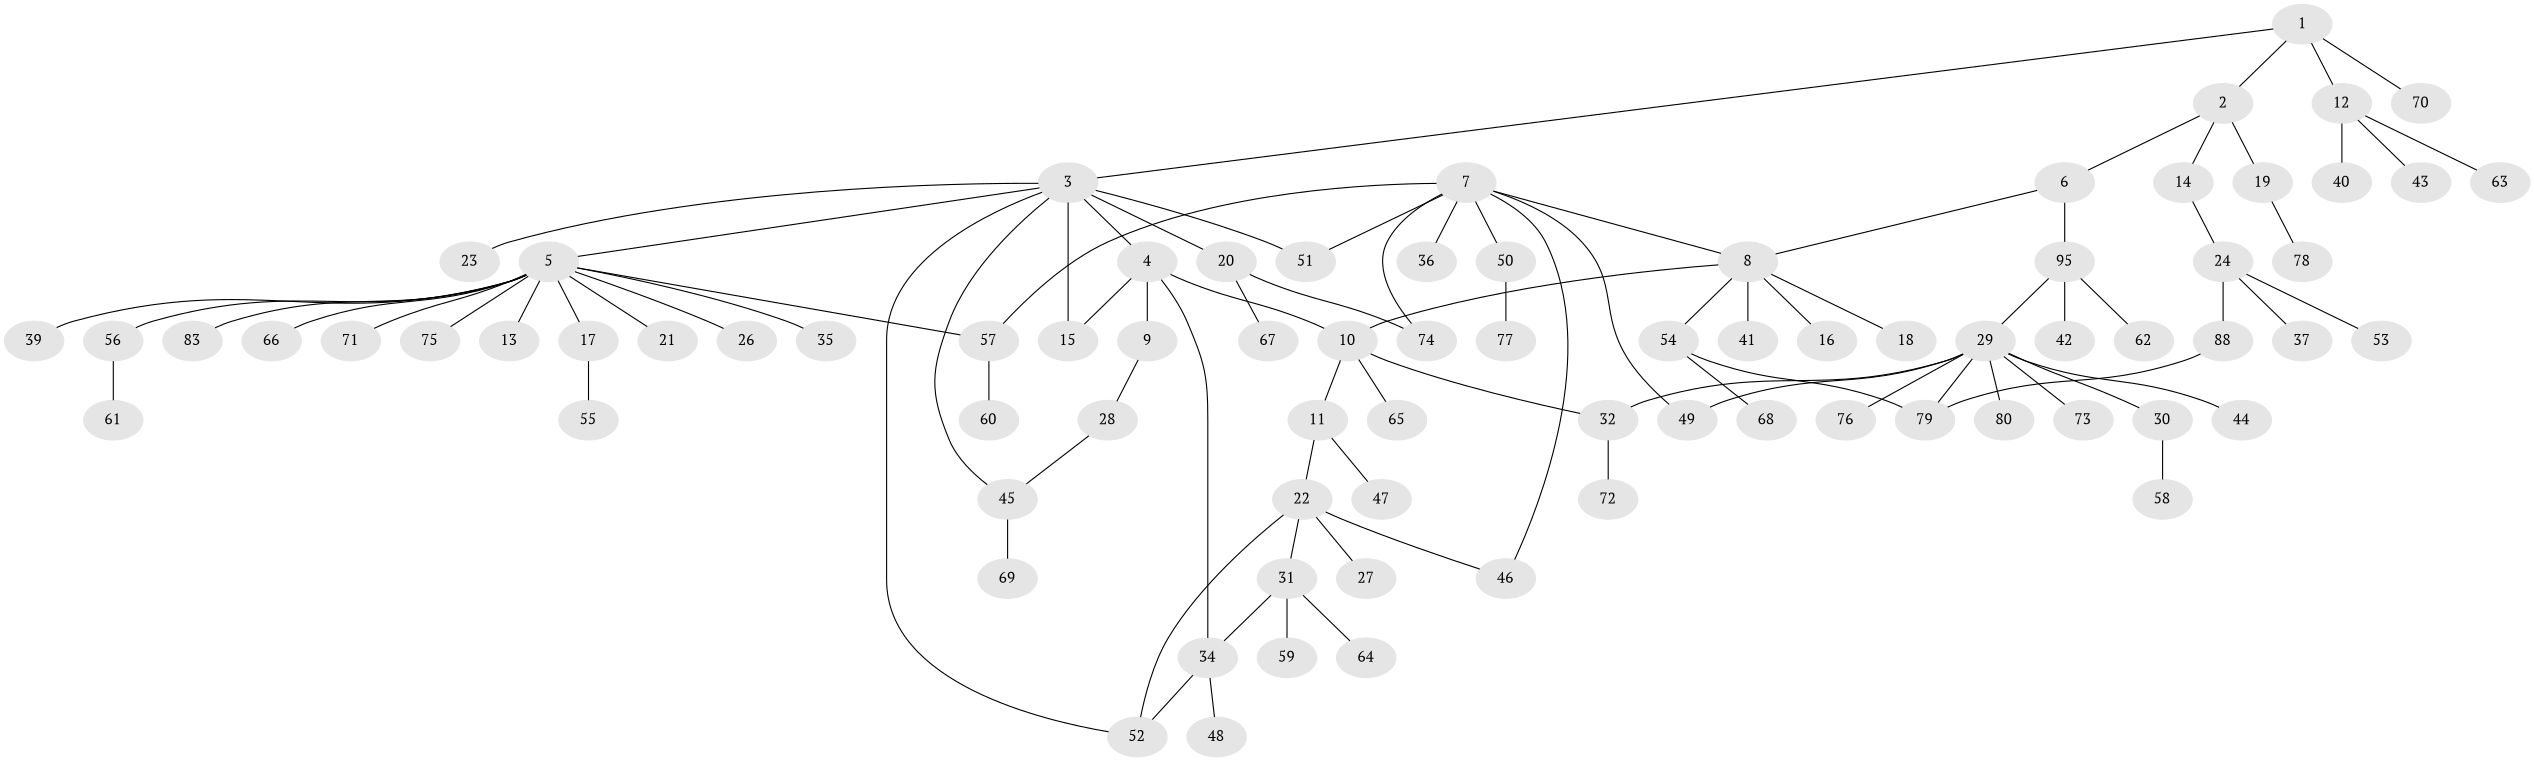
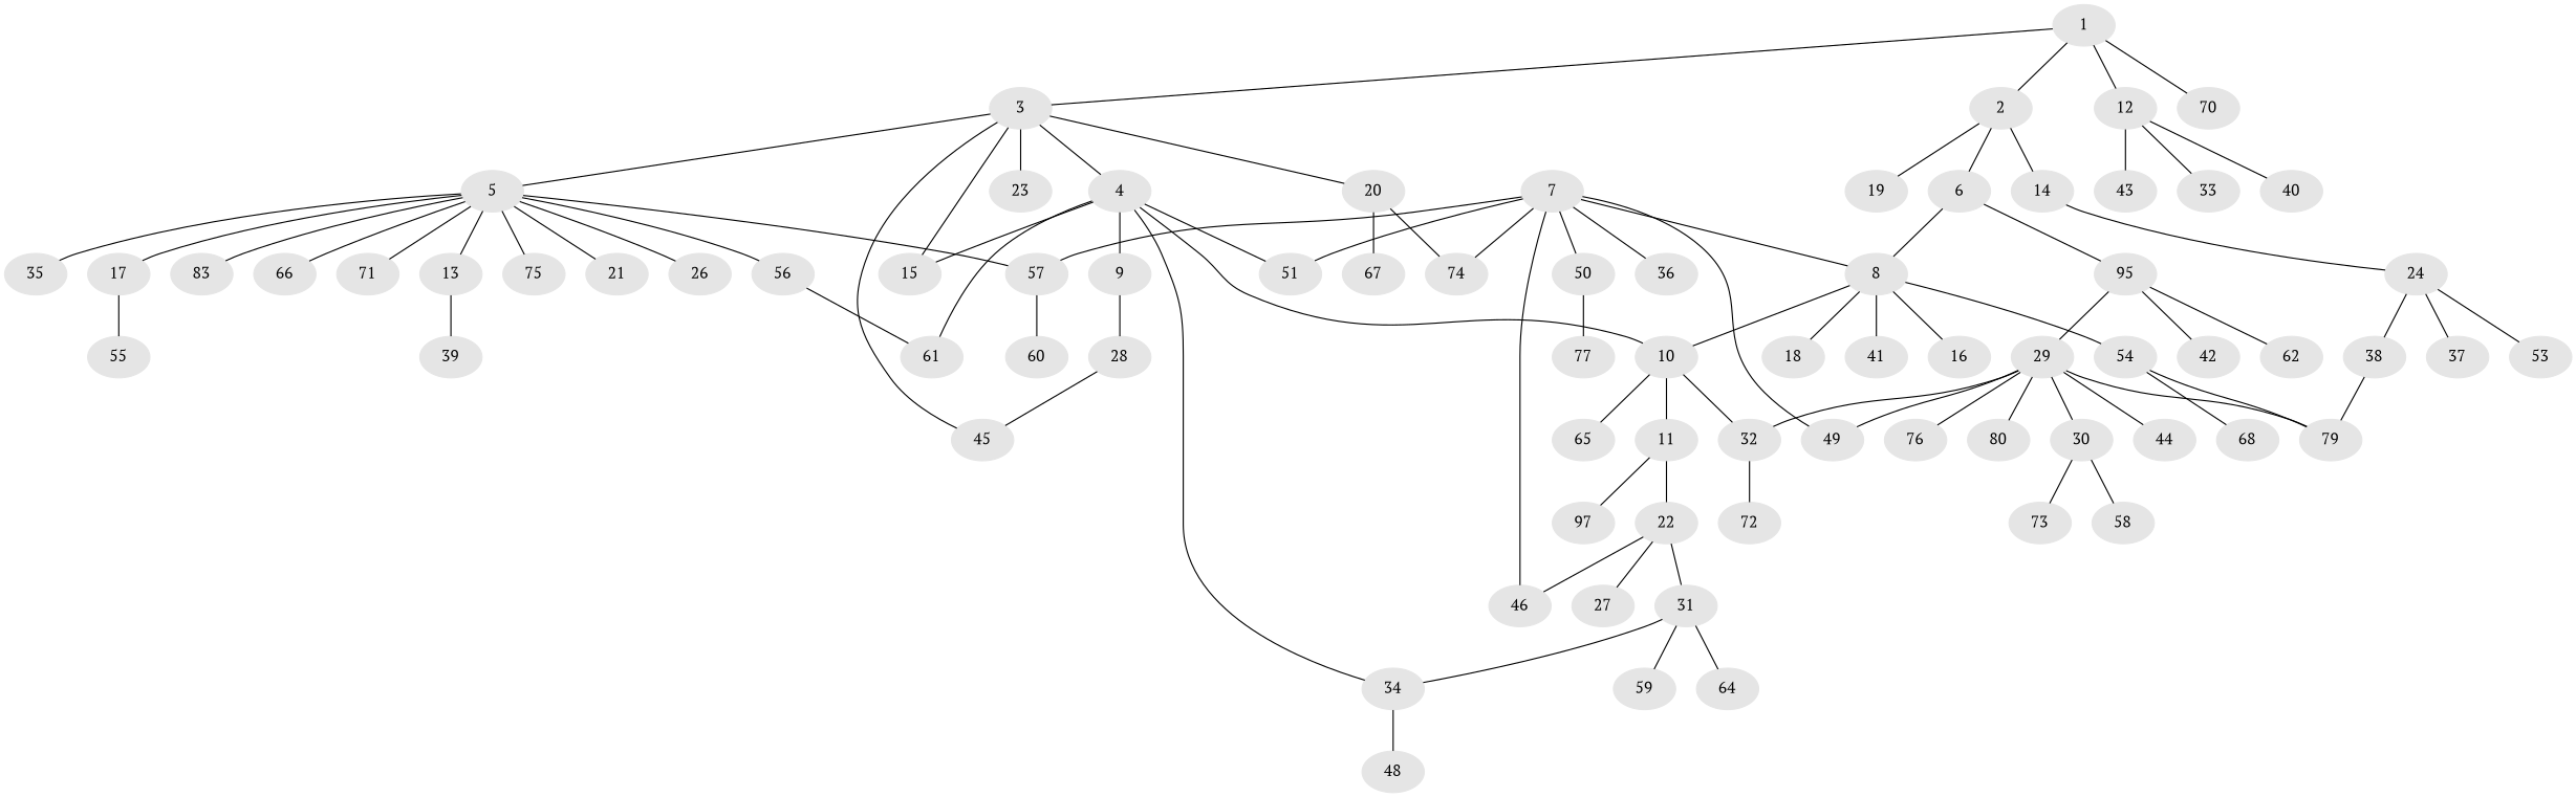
  graph {
    fontname="PT Serif"
    node [color=gray90 fontname="PT Serif" style=filled]
    edge [fontname="PT Serif"]
    1
    2
    3
    12
    70
    6
    14
    19
    4
    5
    15
    20
    23
    45
    51
-   52
-   33 [label=63]
+   33
    40
    43
    8
    n21 [label=95]
    24
-   78
    9
    10
    34
    61
    13
    17
    21
    26
    35
    39
    56
    57
    n36 [label=83]
    66
    71
    75
    74
    67
-   69
    7
    36
    46
    49
    50
    28
    11
    32
    65
    48
    55
    60
    16
    18
    41
    54
    29
    42
    62
    77
    79
    68
    22
-   47
+   47 [label=97]
    72
    27
    31
    37
-   38 [label=88]
+   38
    53
    59
    64
    73
    30
    44
    76
    80
    58
    1 -- 2
    1 -- 3
    1 -- 12
    1 -- 70
    2 -- 6
    2 -- 14
    2 -- 19
    3 -- 4
    3 -- 5
    3 -- 15
    3 -- 20
    3 -- 23
    3 -- 45
-   3 -- 51
-   3 -- 52
+   4 -- 51
    12 -- 33
    12 -- 40
    12 -- 43
    6 -- 8
    6 -- n21
    14 -- 24
-   19 -- 78
    4 -- 15
    4 -- 9
    4 -- 10
    4 -- 34
+   4 -- 61
    5 -- 13
    5 -- 17
    5 -- 21
    5 -- 26
    5 -- 35
-   5 -- 39
+   13 -- 39
    5 -- 56
    5 -- 57
    5 -- n36
    5 -- 66
    5 -- 71
    5 -- 75
    20 -- 74
    20 -- 67
-   45 -- 69
    8 -- 10
    8 -- 16
    8 -- 18
    8 -- 41
    8 -- 54
    n21 -- 29
    n21 -- 42
    n21 -- 62
    24 -- 37
    24 -- 38
    24 -- 53
    9 -- 28
    10 -- 11
    10 -- 32
    10 -- 65
-   34 -- 52
    34 -- 48
    17 -- 55
    56 -- 61
    57 -- 60
    7 -- 51
    7 -- 8
    7 -- 57
    7 -- 74
    7 -- 36
    7 -- 46
    7 -- 49
    7 -- 50
    50 -- 77
    28 -- 45
    11 -- 22
    11 -- 47
    32 -- 72
    54 -- 79
    54 -- 68
    29 -- 49
    29 -- 32
    29 -- 79
-   29 -- 73
+   30 -- 73
    29 -- 30
    29 -- 44
    29 -- 76
    29 -- 80
-   22 -- 52
    22 -- 46
    22 -- 27
    22 -- 31
    31 -- 34
    31 -- 59
    31 -- 64
    38 -- 79
    30 -- 58
  }
